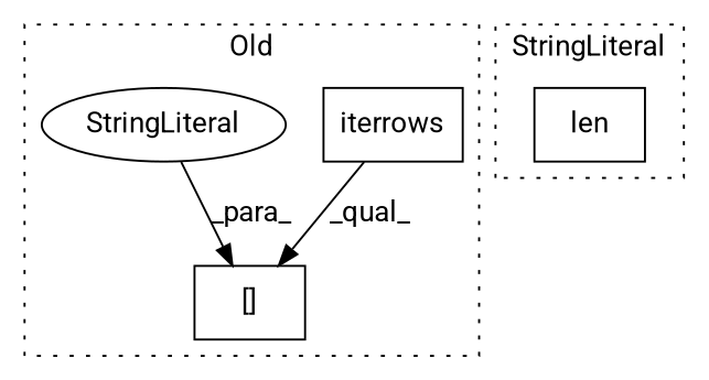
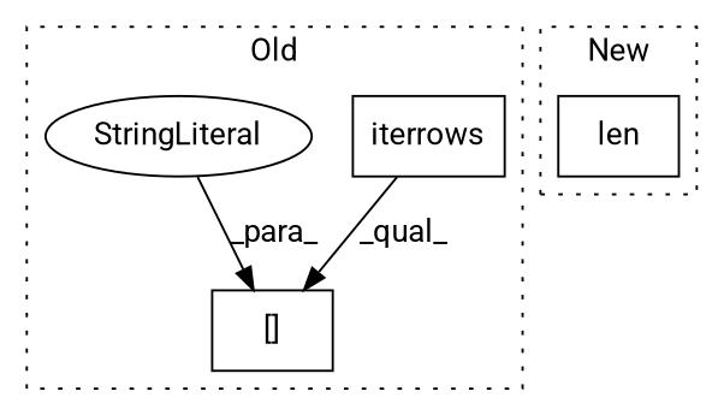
  digraph {
    fontname=Roboto
    node [a=32 l="4,1" shape=box fontname=Roboto]
    edge [fontname=Roboto]
    n1 [l=10 label=iterrows s=1719]
    n2 [a=2 label="[]" s="1789,1814"]
    n3 [a=45 l=21 label=StringLiteral s=1793 shape=ellipse]
    n4 [label=len s="1187,1197"]
    subgraph cluster_1 {
      label=Old
      style=dotted
      n1
      n2
      n3
    }
    subgraph cluster_2 {
-     label=StringLiteral
+     label=New
      style=dotted
      n4
    }
    n1 -> n2 [label=_qual_]
    n3 -> n2 [label=_para_]
  }
